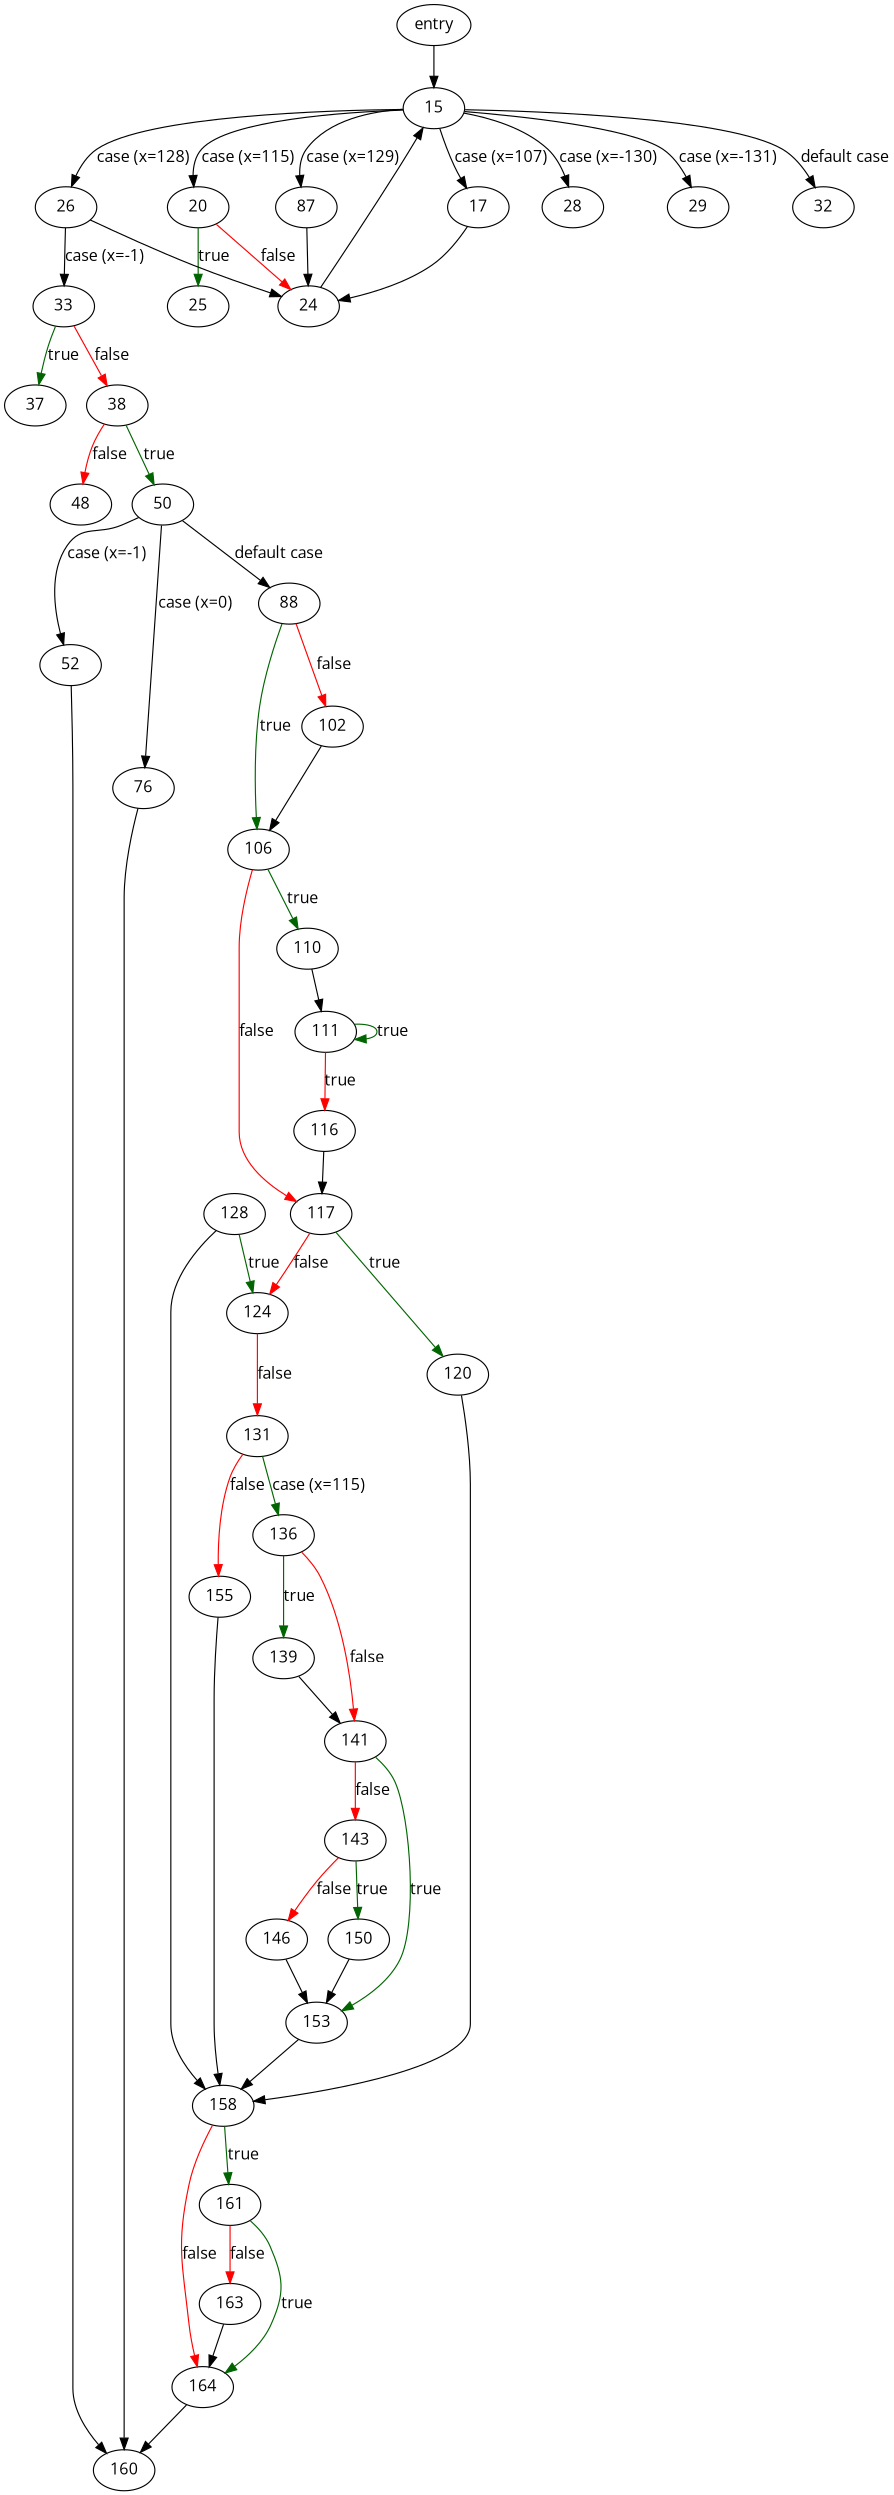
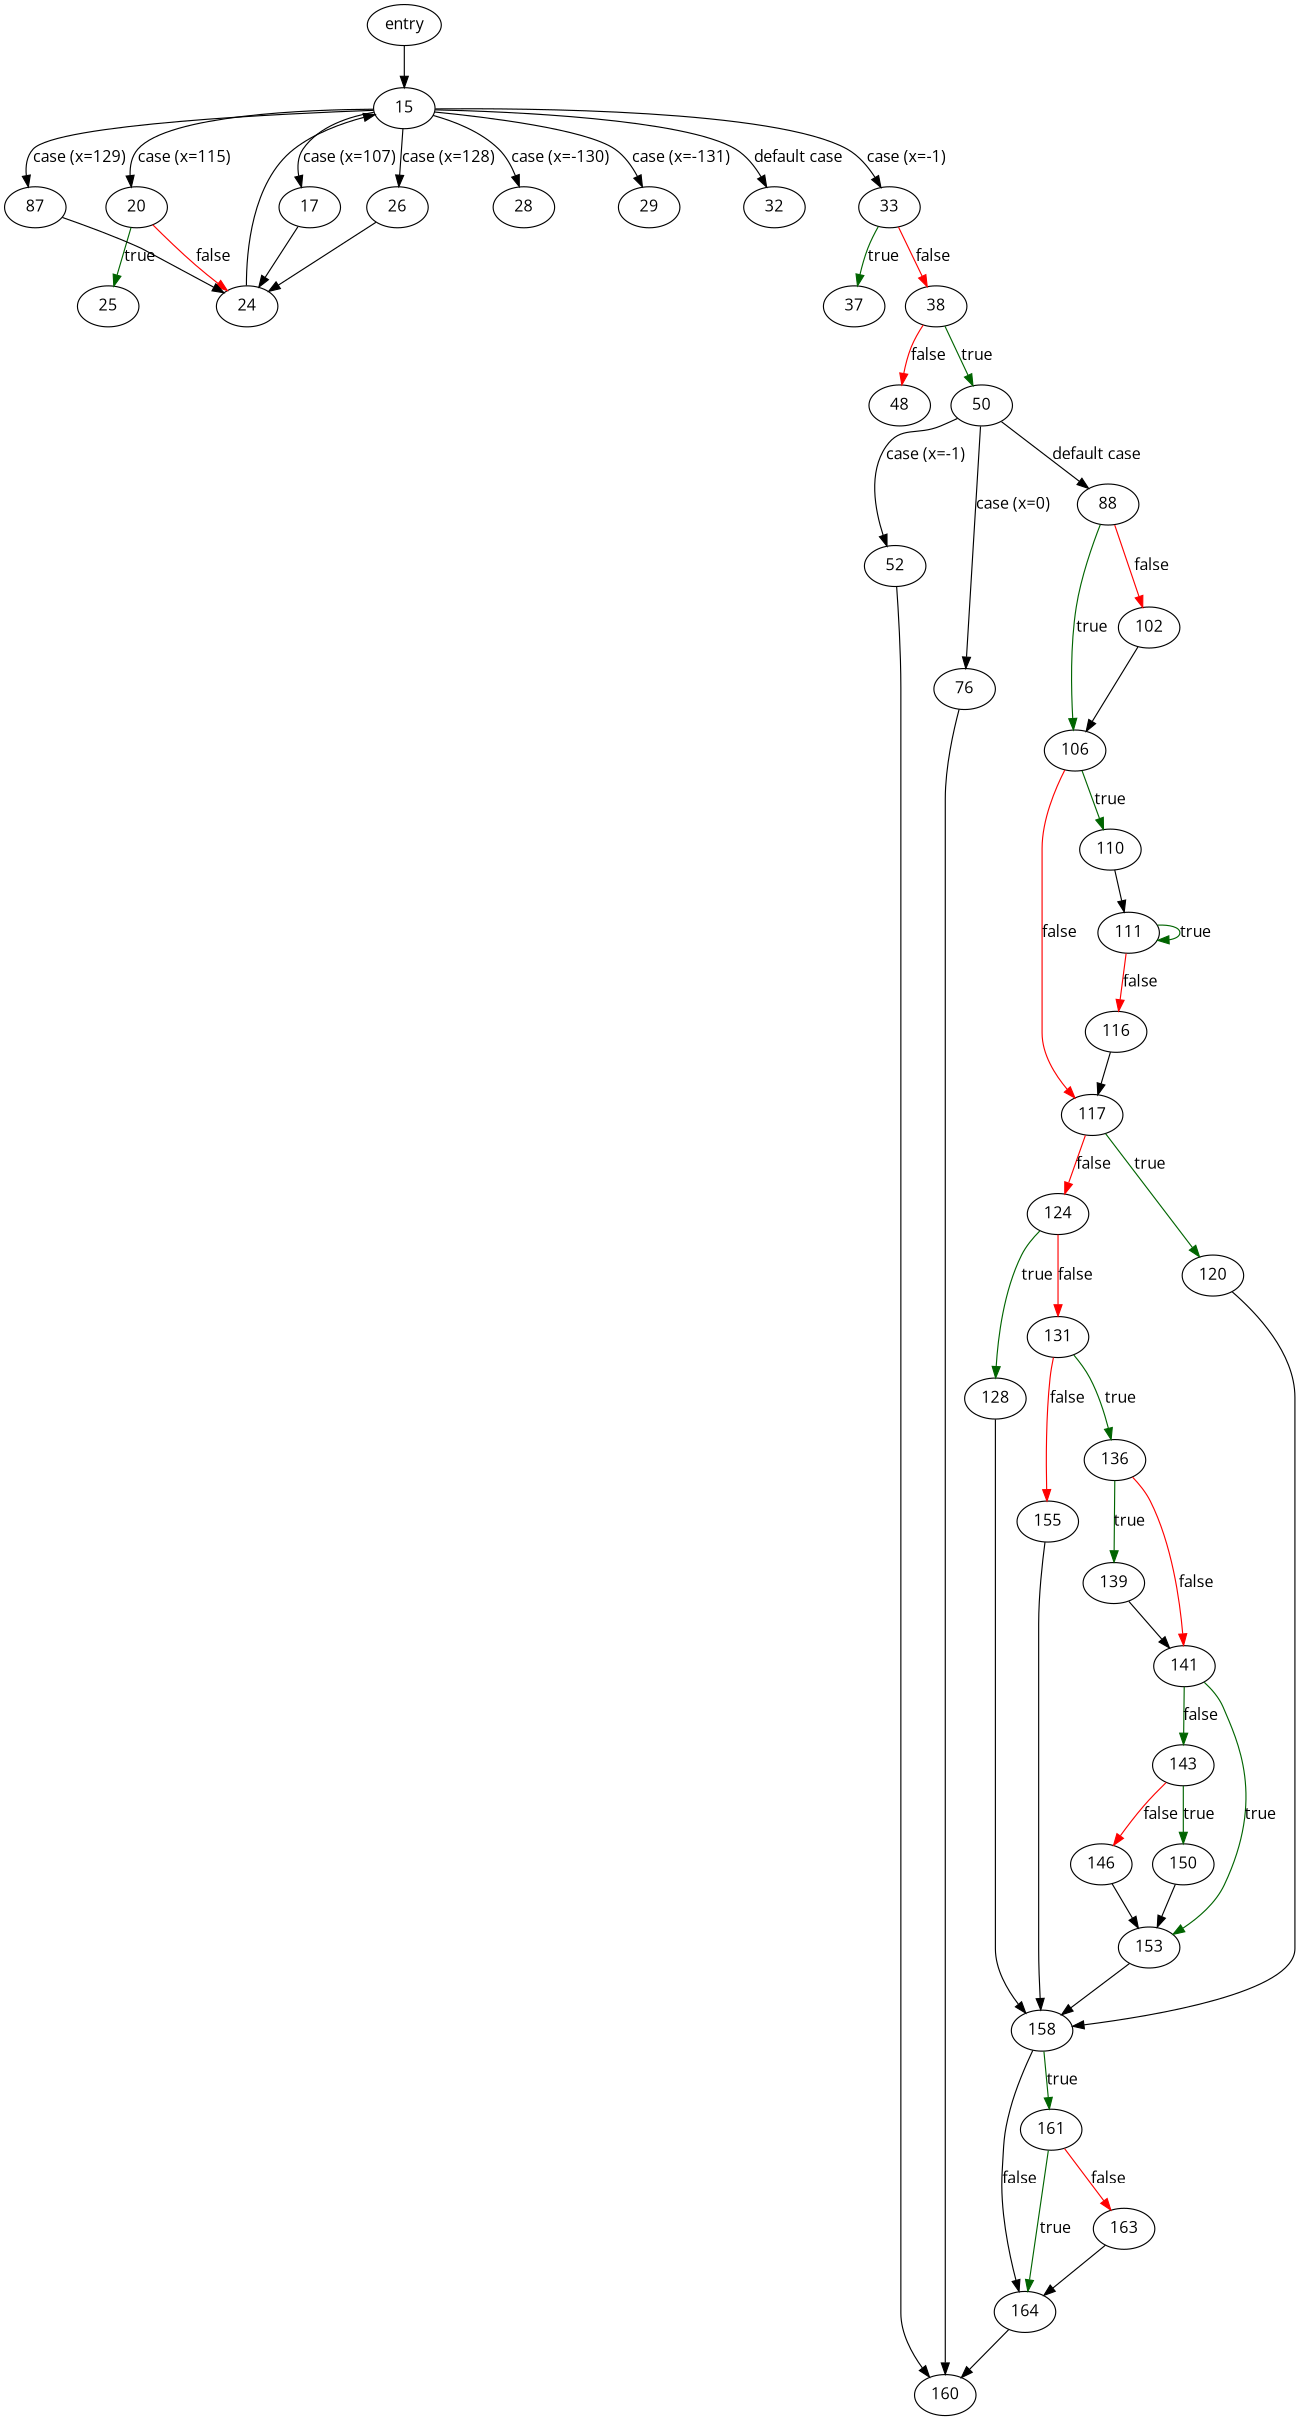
  digraph {
    fontname="Open Sans"
    node [fontname="Open Sans"]
    edge [fontname="Open Sans"]
    n1 [label=entry]
    15
    17
    20
    26
    n6 [label=87]
    28
    29
    32
    33
    24
    25
    37
    38
    48
    50
    n17 [label=52]
    76
    88
    n20 [label=160]
    102
    106
    110
    117
    111
    120
    124
    116
    158
    128
    131
    161
    164
    136
    155
    139
    141
    143
    153
    146
    150
    163
    n1 -> 15
    15 -> 17 [label="case (x=107)"]
    15 -> 20 [label="case (x=115)"]
    15 -> 26 [label="case (x=128)"]
    15 -> n6 [label="case (x=129)"]
    15 -> 28 [label="case (x=-130)"]
    15 -> 29 [label="case (x=-131)"]
    15 -> 32 [label="default case"]
-   26 -> 33 [label="case (x=-1)"]
+   15 -> 33 [label="case (x=-1)"]
    17 -> 24
    20 -> 24 [color=red label=false]
    20 -> 25 [color=darkgreen label=true]
    26 -> 24
    n6 -> 24
    33 -> 37 [color=darkgreen label=true]
    33 -> 38 [color=red label=false]
    24 -> 15
    38 -> 48 [color=red label=false]
    38 -> 50 [color=darkgreen label=true]
    50 -> n17 [label="case (x=-1)"]
    50 -> 76 [label="case (x=0)"]
    50 -> 88 [label="default case"]
    n17 -> n20
    76 -> n20
    88 -> 102 [color=red label=false]
    88 -> 106 [color=darkgreen label=true]
    102 -> 106
    106 -> 110 [color=darkgreen label=true]
    106 -> 117 [color=red label=false]
    110 -> 111
    117 -> 120 [color=darkgreen label=true]
    117 -> 124 [color=red label=false]
    111 -> 111 [color=darkgreen label=true]
-   111 -> 116 [color=red label=true]
+   111 -> 116 [color=red label=false]
    120 -> 158
-   128 -> 124 [color=darkgreen label=true]
+   124 -> 128 [color=darkgreen label=true]
    124 -> 131 [color=red label=false]
    116 -> 117
    158 -> 161 [color=darkgreen label=true]
-   158 -> 164 [color=red label=false]
+   158 -> 164 [color=black label=false]
    128 -> 158
-   131 -> 136 [color=darkgreen label="case (x=115)"]
+   131 -> 136 [color=darkgreen label=true]
    131 -> 155 [color=red label=false]
    161 -> 164 [color=darkgreen label=true]
    161 -> 163 [color=red label=false]
    164 -> n20
    136 -> 139 [color=darkgreen label=true]
    136 -> 141 [color=red label=false]
    155 -> 158
    139 -> 141
-   141 -> 143 [color=red label=false]
+   141 -> 143 [color=darkgreen label=false]
    141 -> 153 [color=darkgreen label=true]
    143 -> 146 [color=red label=false]
    143 -> 150 [color=darkgreen label=true]
    153 -> 158
    146 -> 153
    150 -> 153
    163 -> 164
  }
